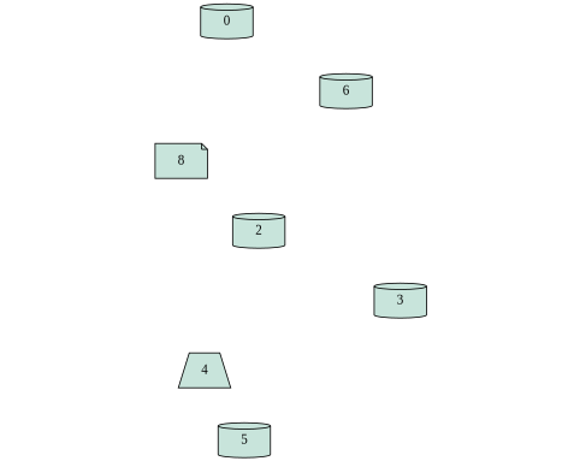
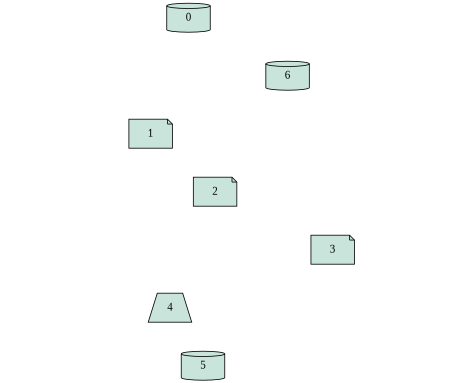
  graph {
    fontname="Liberation Serif"
    scale=0.5
    node [fillcolor="#99ccbb88" fontname="Liberation Serif" shape=cylinder style=filled]
    edge [fontname="Liberation Serif" style=invis]
    n1 [label=0]
    n2 [label=6]
    n3 [label=5]
    n4 [label=4 shape=trapezium]
-   n5 [label=3]
-   n6 [label=2]
-   n7 [label=8 shape=note]
+   n5 [label=3 shape=note]
+   n6 [label=2 shape=note]
+   n7 [label=1 shape=note]
    n1 -- n1
    n1 -- n2
    n1 -- n3
    n1 -- n4
    n1 -- n5
    n1 -- n6
    n1 -- n7
    n2 -- n1
    n2 -- n2
    n2 -- n3
    n2 -- n4
    n2 -- n5
    n2 -- n6
    n2 -- n7
    n3 -- n1
    n3 -- n2
    n3 -- n3
    n3 -- n4
    n3 -- n5
    n3 -- n6
    n3 -- n7
    n4 -- n1
    n4 -- n2
    n4 -- n3
    n4 -- n4
    n4 -- n5
    n4 -- n6
    n4 -- n7
    n5 -- n1
    n5 -- n2
    n5 -- n3
    n5 -- n4
    n5 -- n5
    n5 -- n6
    n5 -- n7
    n6 -- n1
    n6 -- n2
    n6 -- n3
    n6 -- n4
    n6 -- n5
    n6 -- n6
    n6 -- n7
    n7 -- n1
    n7 -- n2
    n7 -- n3
    n7 -- n4
    n7 -- n5
    n7 -- n6
    n7 -- n7
  }
